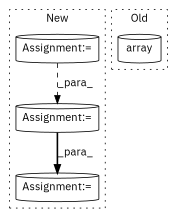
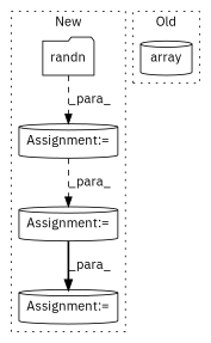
  digraph {
    fontname="IBM Plex Sans"
    node [a=7 l=1 shape=cylinder fontname="IBM Plex Sans"]
    edge [style=dashed fontname="IBM Plex Sans"]
+   n1 [a=32 l="6,1" label=randn s="701,711" shape=folder]
    n2 [label="Assignment:=" s=833]
    n3 [label="Assignment:=" s=1496]
    n4 [label="Assignment:=" s=1220]
    n5 [a=32 l="6,1" label=array s="1462,1483"]
    subgraph cluster_1 {
      label=New
      style=dotted
+     n1
      n2
      n3
      n4
    }
    subgraph cluster_2 {
      label=Old
      style=dotted
      n5
    }
+   n1 -> n2 [label=_para_]
    n2 -> n4 [label=_para_]
    n4 -> n3 [label=_para_ style=bold]
  }
